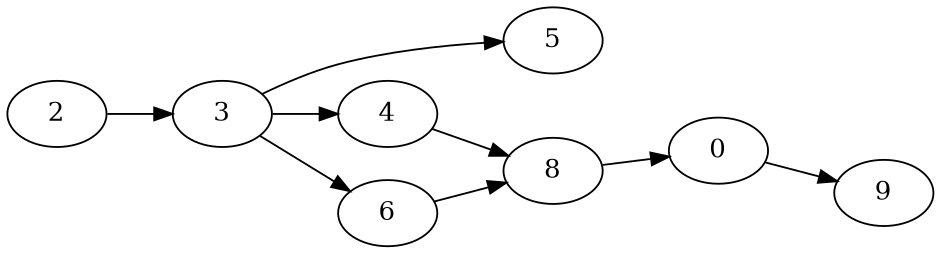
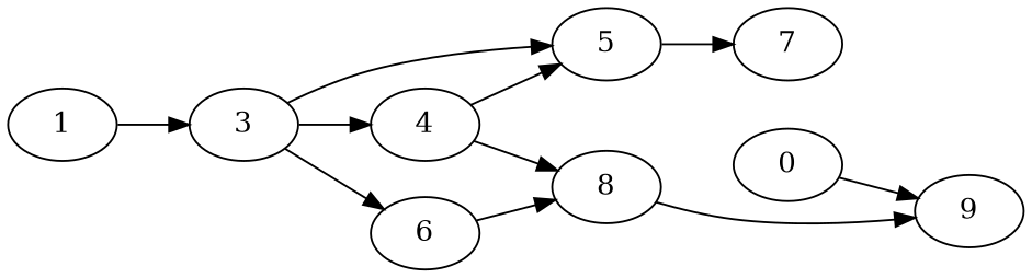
  digraph {
    fontname="DejaVu Serif"
    rankdir=LR
    node [fontname="DejaVu Serif"]
    edge [fontname="DejaVu Serif"]
    0
    9
-   2
+   2 [label=1]
    3
    4
    5
    6
    8
+   7
    0 -> 9
    2 -> 3
    3 -> 4
    3 -> 5
    3 -> 6
+   4 -> 5
    4 -> 8
+   5 -> 7
    6 -> 8
-   8 -> 0
+   8 -> 9
  }
